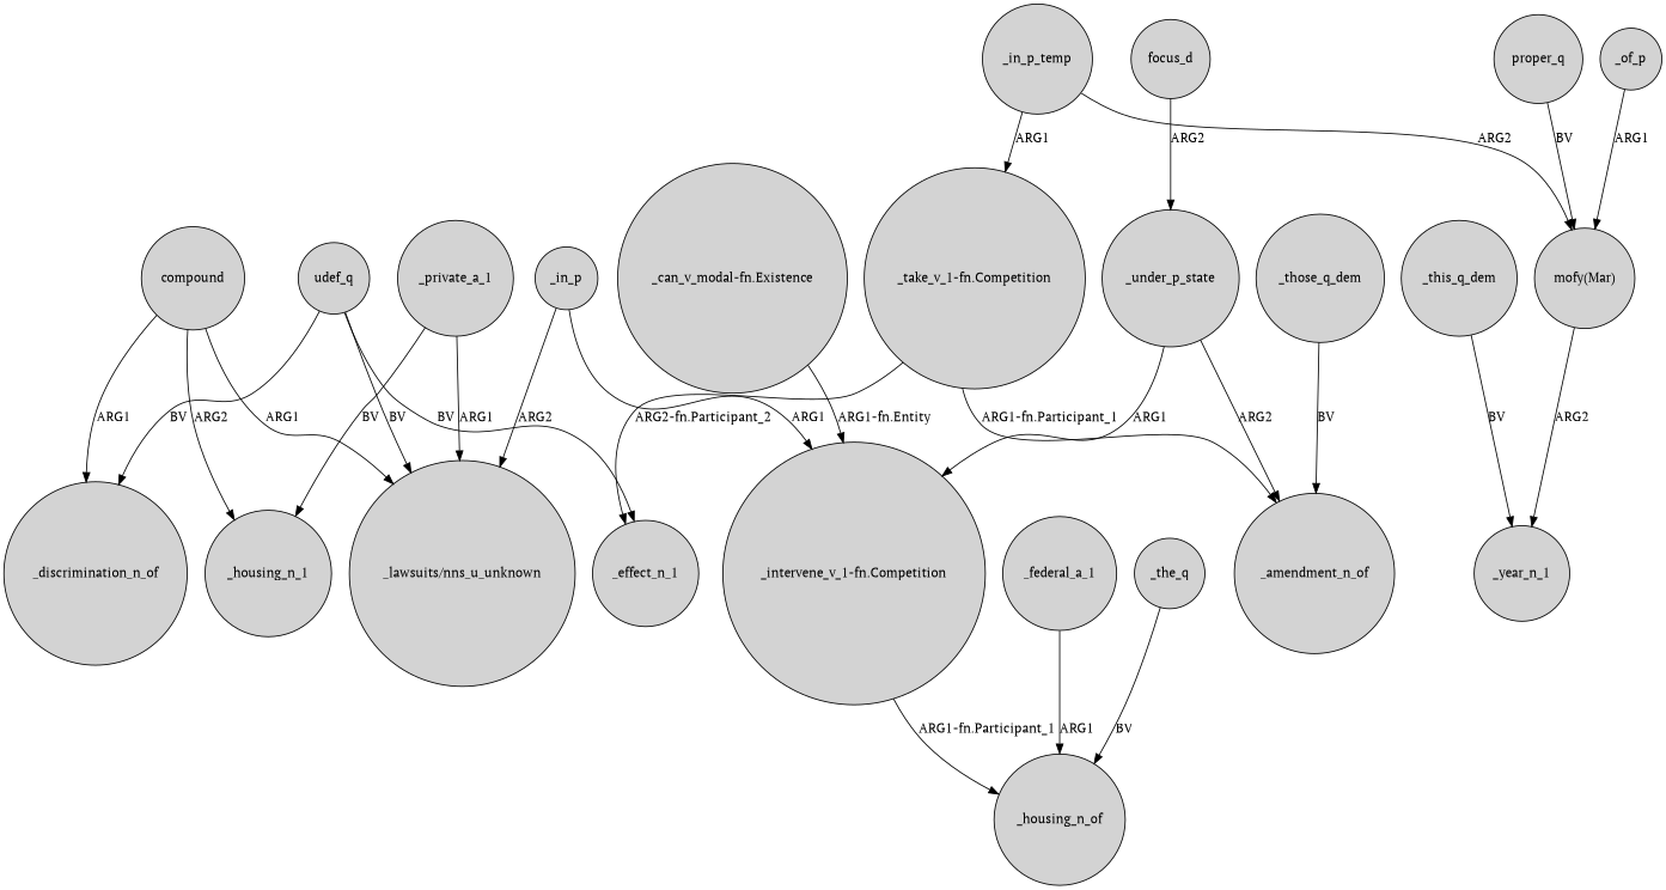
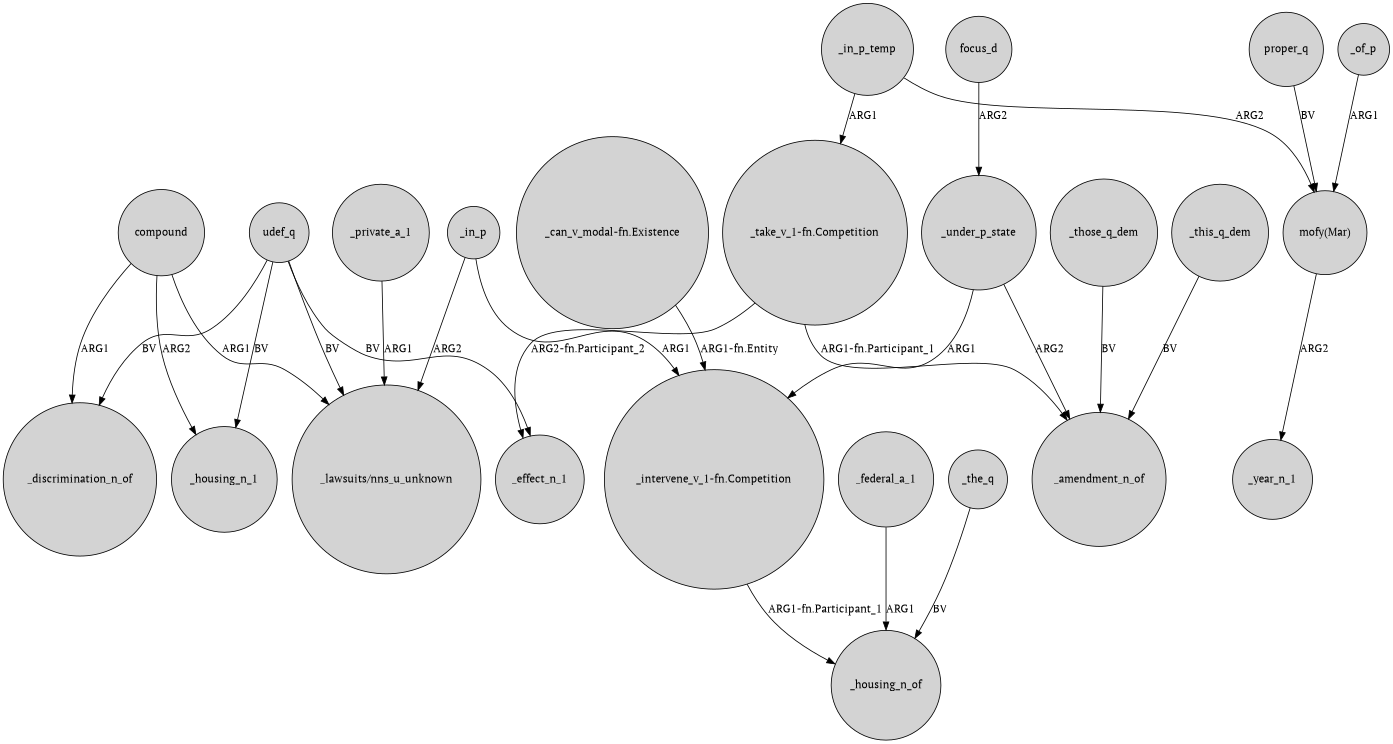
  digraph {
    fontname="PT Serif"
    node [fontname="PT Serif" shape=circle style=filled]
    edge [fontname="PT Serif"]
    "_take_v_1-fn.Competition"
    _effect_n_1
    _amendment_n_of
    compound
    "_lawsuits/nns_u_unknown"
    _housing_n_1
    _discrimination_n_of
    _in_p_temp
    "mofy(Mar)"
    _year_n_1
    _those_q_dem
    _of_p
    _in_p
    "_intervene_v_1-fn.Competition"
    n15 [label=_housing_n_of]
    udef_q
    focus_d
    _under_p_state
    "_can_v_modal-fn.Existence"
    _federal_a_1
    _this_q_dem
    _the_q
    proper_q
    _private_a_1
    "_take_v_1-fn.Competition" -> _effect_n_1 [label="ARG2-fn.Participant_2"]
    "_take_v_1-fn.Competition" -> _amendment_n_of [label="ARG1-fn.Participant_1"]
    compound -> "_lawsuits/nns_u_unknown" [label=ARG1]
    compound -> _housing_n_1 [label=ARG2]
    compound -> _discrimination_n_of [label=ARG1]
    _in_p_temp -> "_take_v_1-fn.Competition" [label=ARG1]
    _in_p_temp -> "mofy(Mar)" [label=ARG2]
    "mofy(Mar)" -> _year_n_1 [label=ARG2]
    _those_q_dem -> _amendment_n_of [label=BV]
    _of_p -> "mofy(Mar)" [label=ARG1]
    _in_p -> "_lawsuits/nns_u_unknown" [label=ARG2]
    _in_p -> "_intervene_v_1-fn.Competition" [label=ARG1]
    "_intervene_v_1-fn.Competition" -> n15 [label="ARG1-fn.Participant_1"]
    udef_q -> _effect_n_1 [label=BV]
    udef_q -> "_lawsuits/nns_u_unknown" [label=BV]
-   _private_a_1 -> _housing_n_1 [label=BV]
+   udef_q -> _housing_n_1 [label=BV]
    udef_q -> _discrimination_n_of [label=BV]
    focus_d -> _under_p_state [label=ARG2]
    _under_p_state -> _amendment_n_of [label=ARG2]
    _under_p_state -> "_intervene_v_1-fn.Competition" [label=ARG1]
    "_can_v_modal-fn.Existence" -> "_intervene_v_1-fn.Competition" [label="ARG1-fn.Entity"]
    _federal_a_1 -> n15 [label=ARG1]
-   _this_q_dem -> _year_n_1 [label=BV]
+   _this_q_dem -> _amendment_n_of [label=BV]
    _the_q -> n15 [label=BV]
    proper_q -> "mofy(Mar)" [label=BV]
    _private_a_1 -> "_lawsuits/nns_u_unknown" [label=ARG1]
  }
